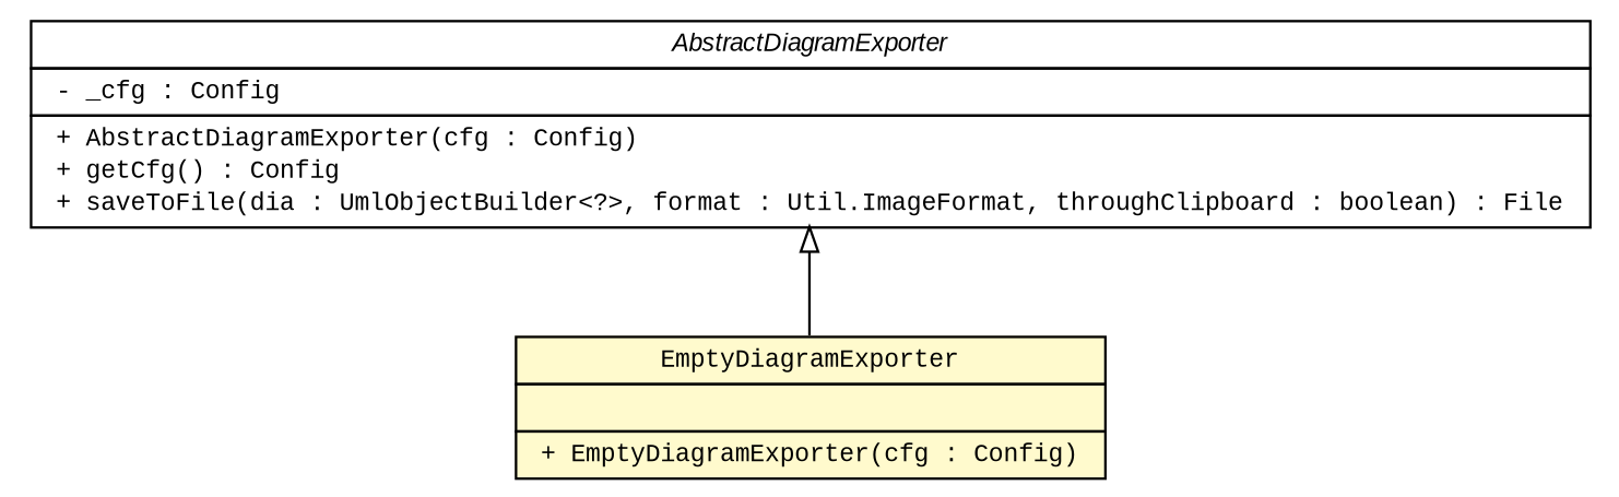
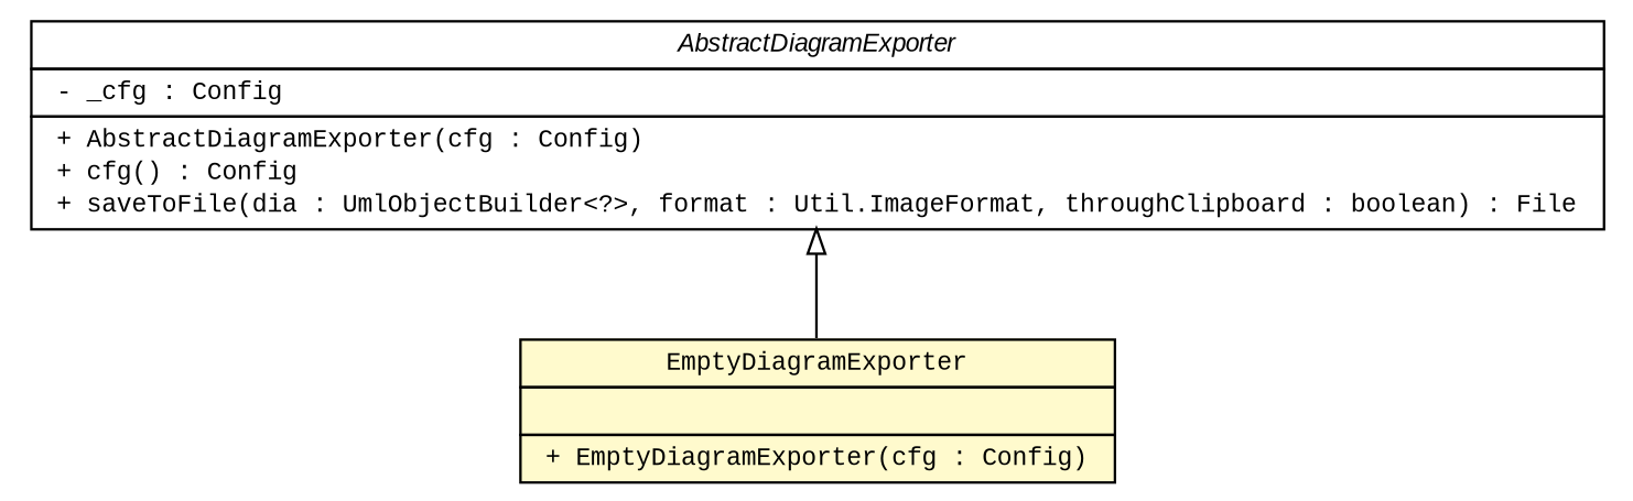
  digraph {
    nodesep=0.25
    ranksep=0.5
    fontname="Liberation Mono"
    node [fontcolor=black fontname="Liberation Mono" fontsize=10.0 shape=plaintext]
    n1 [label=<<table title="org.tanjakostic.jcleancim.builder.EmptyDiagramExporter" border="0" cellborder="1" cellspacing="0" cellpadding="2" port="p" bgcolor="lemonChiffon" href="./EmptyDiagramExporter.html"> 		<tr><td><table border="0" cellspacing="0" cellpadding="1"> <tr><td align="center" balign="center"> EmptyDiagramExporter </td></tr> 		</table></td></tr> 		<tr><td><table border="0" cellspacing="0" cellpadding="1"> <tr><td align="left" balign="left">  </td></tr> 		</table></td></tr> 		<tr><td><table border="0" cellspacing="0" cellpadding="1"> <tr><td align="left" balign="left"> + EmptyDiagramExporter(cfg : Config) </td></tr> 		</table></td></tr> 		</table>>]
-   n2 [label=<<table title="org.tanjakostic.jcleancim.builder.AbstractDiagramExporter" border="0" cellborder="1" cellspacing="0" cellpadding="2" port="p" href="./AbstractDiagramExporter.html"> 		<tr><td><table border="0" cellspacing="0" cellpadding="1"> <tr><td align="center" balign="center"><font face="Arial Italic"> AbstractDiagramExporter </font></td></tr> 		</table></td></tr> 		<tr><td><table border="0" cellspacing="0" cellpadding="1"> <tr><td align="left" balign="left"> - _cfg : Config </td></tr> 		</table></td></tr> 		<tr><td><table border="0" cellspacing="0" cellpadding="1"> <tr><td align="left" balign="left"> + AbstractDiagramExporter(cfg : Config) </td></tr> <tr><td align="left" balign="left"> + getCfg() : Config </td></tr> <tr><td align="left" balign="left"> + saveToFile(dia : UmlObjectBuilder&lt;?&gt;, format : Util.ImageFormat, throughClipboard : boolean) : File </td></tr> 		</table></td></tr> 		</table>>]
+   n2 [label=<<table title="org.tanjakostic.jcleancim.builder.AbstractDiagramExporter" border="0" cellborder="1" cellspacing="0" cellpadding="2" port="p" href="./AbstractDiagramExporter.html"> 		<tr><td><table border="0" cellspacing="0" cellpadding="1"> <tr><td align="center" balign="center"><font face="Arial Italic"> AbstractDiagramExporter </font></td></tr> 		</table></td></tr> 		<tr><td><table border="0" cellspacing="0" cellpadding="1"> <tr><td align="left" balign="left"> - _cfg : Config </td></tr> 		</table></td></tr> 		<tr><td><table border="0" cellspacing="0" cellpadding="1"> <tr><td align="left" balign="left"> + AbstractDiagramExporter(cfg : Config) </td></tr> <tr><td align="left" balign="left"> + cfg() : Config </td></tr> <tr><td align="left" balign="left"> + saveToFile(dia : UmlObjectBuilder&lt;?&gt;, format : Util.ImageFormat, throughClipboard : boolean) : File </td></tr> 		</table></td></tr> 		</table>>]
    n2 -> n1 [arrowtail=empty dir=back fontname="Liberation Mono" fontsize=10 headport=p labelfontname=arial labelfontsize=10 tailport=p]
  }
